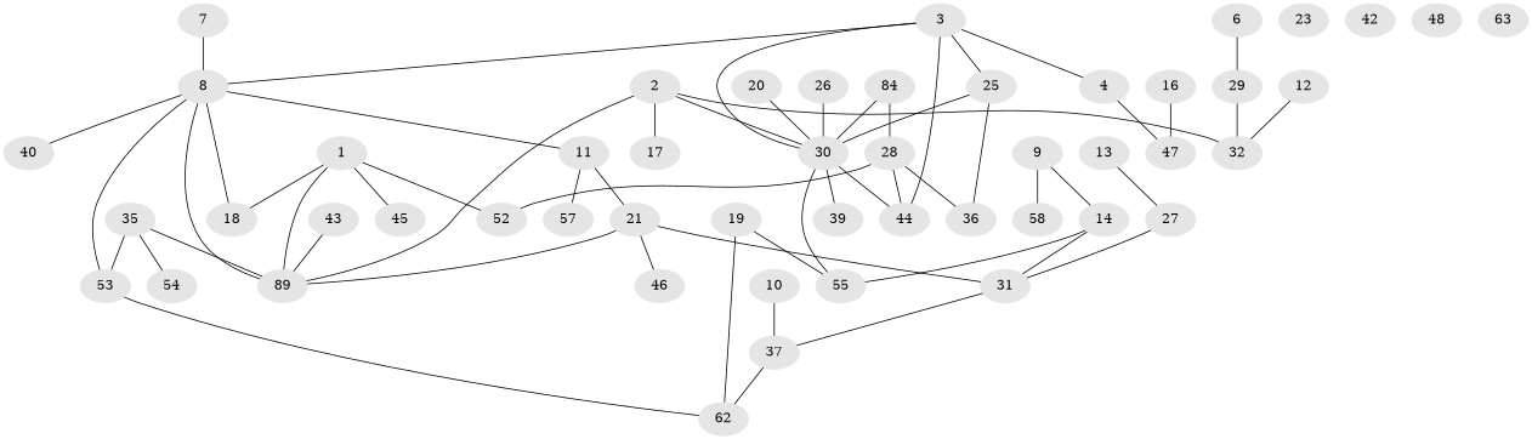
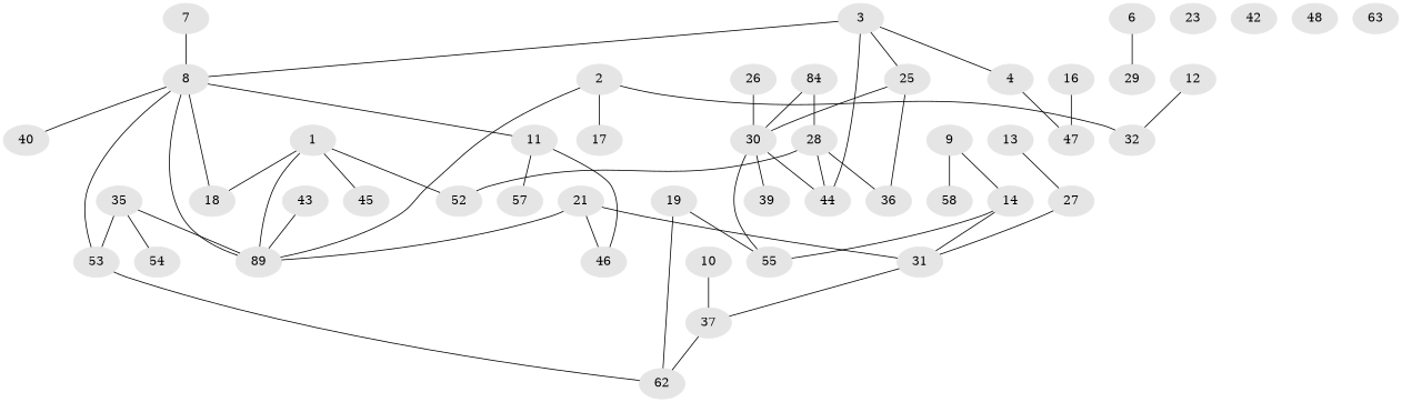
  graph {
    node [color=gray90 style=filled]
    1
    18
    45
    n4 [label=89 super="+51"]
    52 [super="+58"]
    2
    17
    30 [super="+64+70+69+41"]
    32 [super="+60"]
    44
    55
    39
    3 [super="+5"]
    4 [super="+22"]
    8 [super="+59"]
    25
    47
    11
    40
    53
    36
    6
    29
    7
    21
    57
    62
    9 [super="+50"]
    14 [super="+33+68"]
    n30 [label=58]
    31 [super="+34"]
    10
    37
    46
    12
    13
    27
    16
    28 [super="+38"]
    19
-   20
    23
    n43 [label=84]
    26
    35
    54
    42
    43
    48
    63
    1 -- 18
    1 -- 45
    1 -- n4
    1 -- 52
    2 -- n4
    2 -- 17
-   2 -- 30
    2 -- 32
    30 -- 44
    30 -- 55
    30 -- 39
-   3 -- 30
    3 -- 44
    3 -- 4
    3 -- 8
    3 -- 25
    4 -- 47 [weight=2]
    8 -- 18
    8 -- n4
    8 -- 11
    8 -- 40
    8 -- 53
    25 -- 30
    25 -- 36
-   11 -- 21
+   11 -- 46
    11 -- 57
    53 -- 62
    6 -- 29
-   29 -- 32
    7 -- 8
    21 -- n4
    21 -- 31
    21 -- 46
    9 -- 14
    9 -- n30
    14 -- 55
    14 -- 31
    31 -- 37
    10 -- 37
    37 -- 62
    12 -- 32
    13 -- 27
    27 -- 31
    16 -- 47
    28 -- 52
    28 -- 44
    28 -- 36
    19 -- 55
    19 -- 62
-   20 -- 30
    n43 -- 30
    n43 -- 28
    26 -- 30
    35 -- n4 [weight=2]
    35 -- 53
    35 -- 54
    43 -- n4
  }
